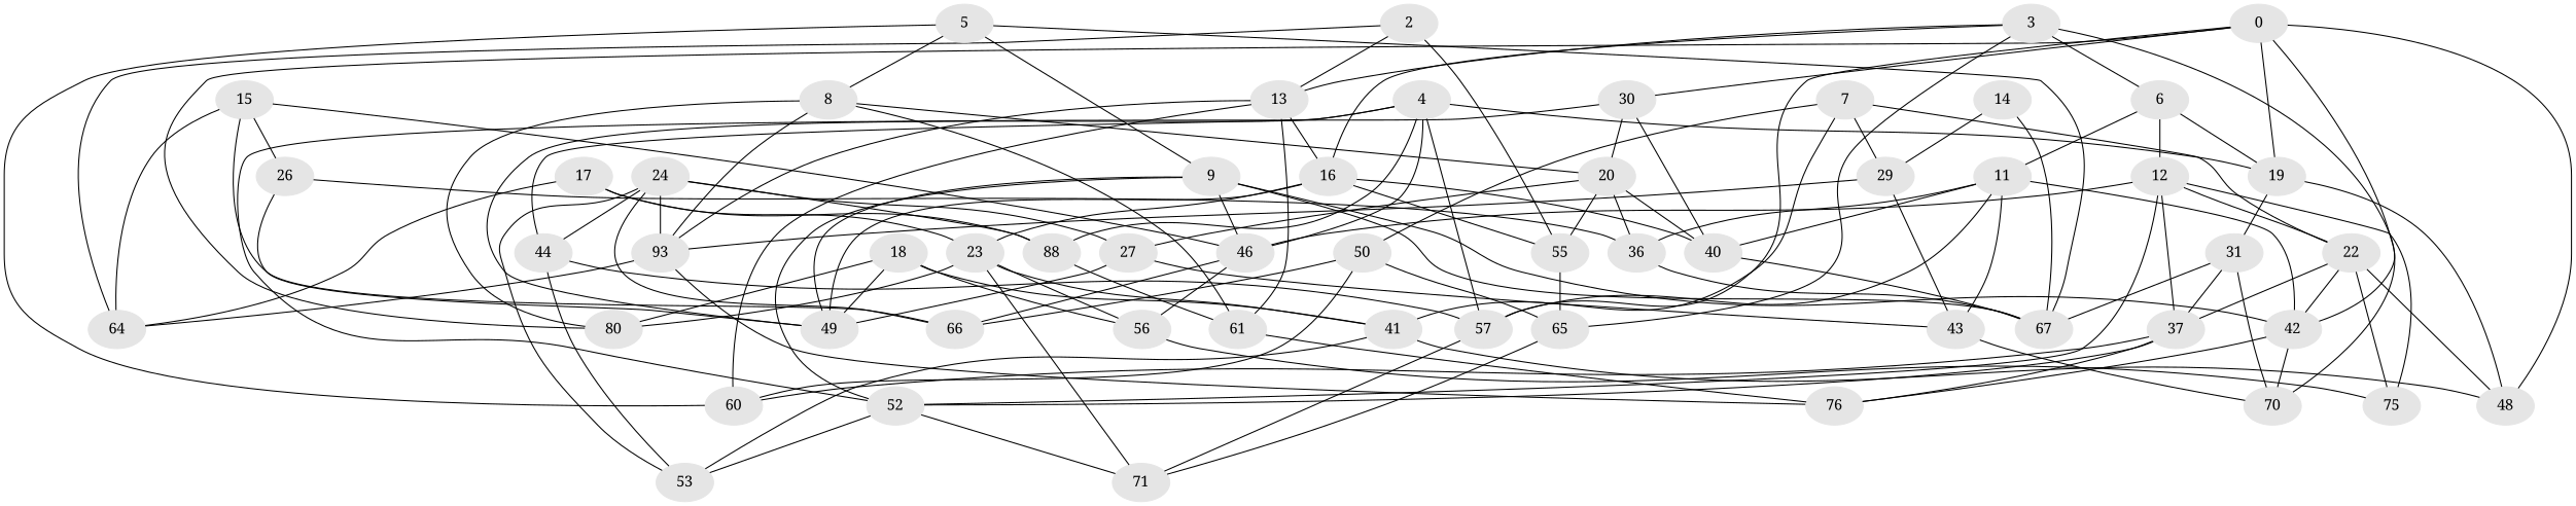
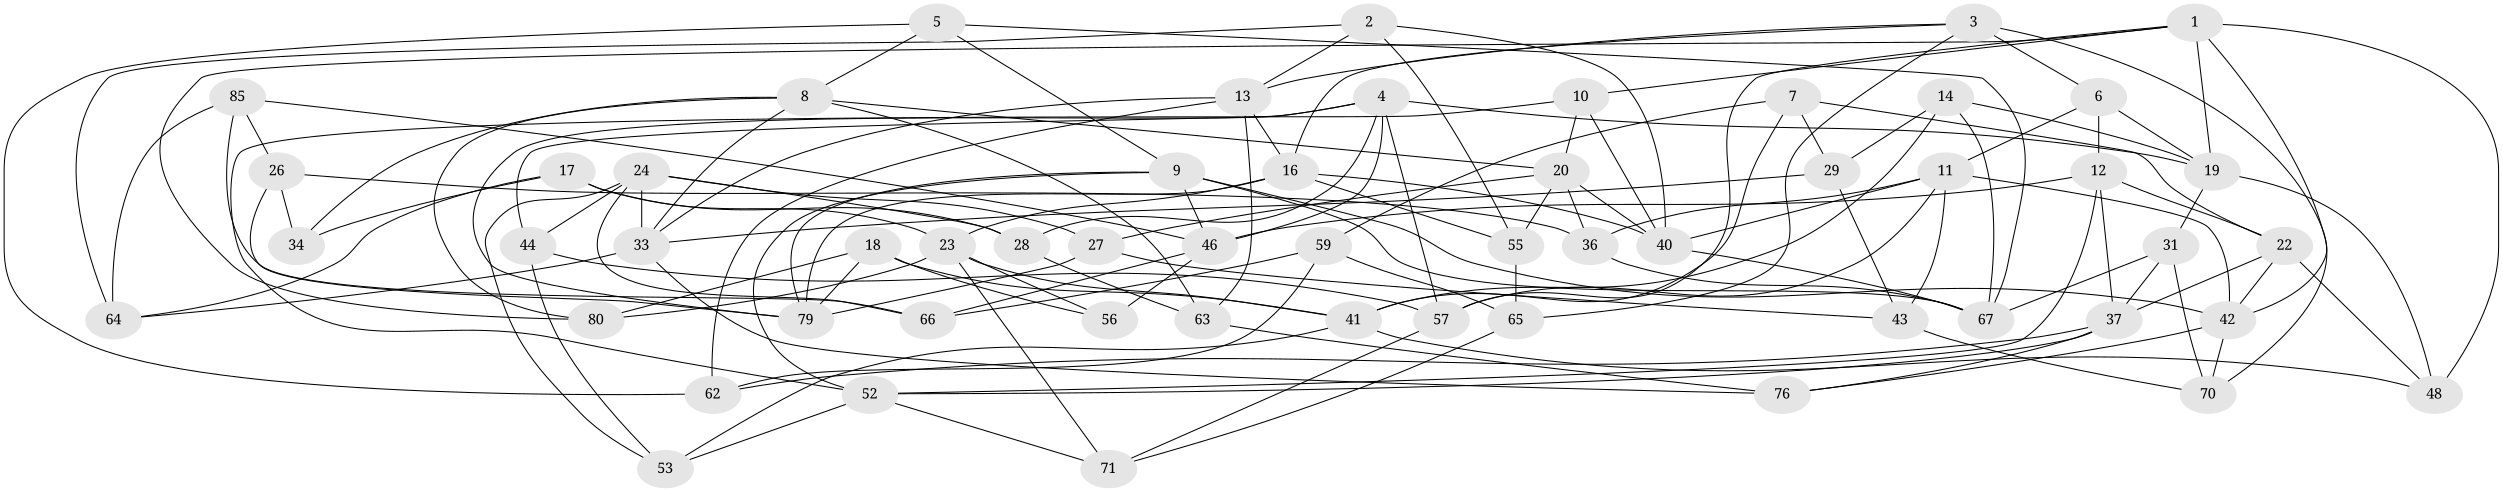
  graph {
    fontname="Noto Serif"
    node [color=gray90 fontname="Noto Serif" style=filled]
    edge [fontname="Noto Serif"]
-   1 [super="+21" label=0]
-   10 [label=30]
+   1 [super="+21"]
+   10
    19 [super="+25"]
    42 [super="+74"]
    48
    57 [super="+58"]
    80
    40 [super="+82"]
    20 [super="+78"]
    52 [super="+68"]
    31
    70
    76
    71
    13 [super="+38"]
    16 [super="+69"]
-   62 [label=60]
-   33 [super="+81" label=93]
-   61
+   62
+   33 [super="+81"]
+   61 [label=63]
    2
    55
    64
    67 [super="+77"]
    65
    3 [super="+39"]
    6 [super="+35"]
    11 [super="+72"]
    12 [super="+63"]
-   49 [super="+59"]
+   49 [super="+59" label=79]
    23 [super="+73"]
    4 [super="+47"]
-   28 [label=88]
+   28
    44
    46 [super="+79"]
    53
    66
    56
    8 [super="+32"]
+   34
    5
    9 [super="+45"]
    36
    43
    22 [super="+60"]
    37 [super="+54"]
-   75
    7
    29
    41 [super="+51"]
-   50
+   50 [label=59]
    27
    14
-   15
+   15 [label=85]
    26
    17
    18
    24 [super="+30"]
    1 -- 10
    1 -- 19
    1 -- 42
    1 -- 48
    1 -- 57
    1 -- 80
    10 -- 40
    10 -- 20
    10 -- 52
    19 -- 48
    19 -- 31
    42 -- 70
    42 -- 76
    57 -- 71
    40 -- 67
    20 -- 40
    20 -- 55
    20 -- 36
    20 -- 27
    52 -- 71
    52 -- 53
    31 -- 70
    31 -- 67
    31 -- 37
    13 -- 16
    13 -- 62
    13 -- 33
    13 -- 61
    16 -- 40
    16 -- 55
    16 -- 49
    16 -- 23
    33 -- 76
    33 -- 64
    61 -- 76
+   2 -- 40
    2 -- 13
    2 -- 55
    2 -- 64
    55 -- 65
    65 -- 71
    3 -- 70
    3 -- 13
    3 -- 16
    3 -- 65
    3 -- 6 [weight=2]
    6 -- 19
    6 -- 11
    6 -- 12
    11 -- 42
    11 -- 57
    11 -- 40
    11 -- 36
    11 -- 43
    12 -- 52
    12 -- 46
    12 -- 22
    12 -- 37
-   12 -- 75
    23 -- 80
    23 -- 71
    23 -- 56
    23 -- 41
    4 -- 19
    4 -- 57
    4 -- 49
    4 -- 28
    4 -- 44
    4 -- 46
    28 -- 61
    44 -- 57
    44 -- 53
    46 -- 66
    46 -- 56
-   56 -- 75
    8 -- 80
    8 -- 20
    8 -- 33
    8 -- 61
+   8 -- 34
    5 -- 62
    5 -- 67
    5 -- 8
    5 -- 9
    9 -- 42
    9 -- 52
    9 -- 67
    9 -- 49
    9 -- 46
    36 -- 67
    43 -- 70
    22 -- 42
    22 -- 48
    22 -- 37
-   22 -- 75
    37 -- 52
    37 -- 76
    37 -- 62
    7 -- 22
    7 -- 29
    7 -- 41
    7 -- 50
    29 -- 33
    29 -- 43
    41 -- 48
    41 -- 53
    50 -- 62
    50 -- 65
    50 -- 66
    27 -- 49
    27 -- 43
+   14 -- 19
    14 -- 67
    14 -- 29
+   14 -- 41
    15 -- 64
    15 -- 46
    15 -- 66
    15 -- 26
    26 -- 49
+   26 -- 34
    26 -- 36
    17 -- 64
    17 -- 23
    17 -- 28
+   17 -- 34
    18 -- 80
    18 -- 49
    18 -- 56
    18 -- 41
    24 -- 33
    24 -- 28
    24 -- 44
    24 -- 53
    24 -- 66
    24 -- 27
  }
